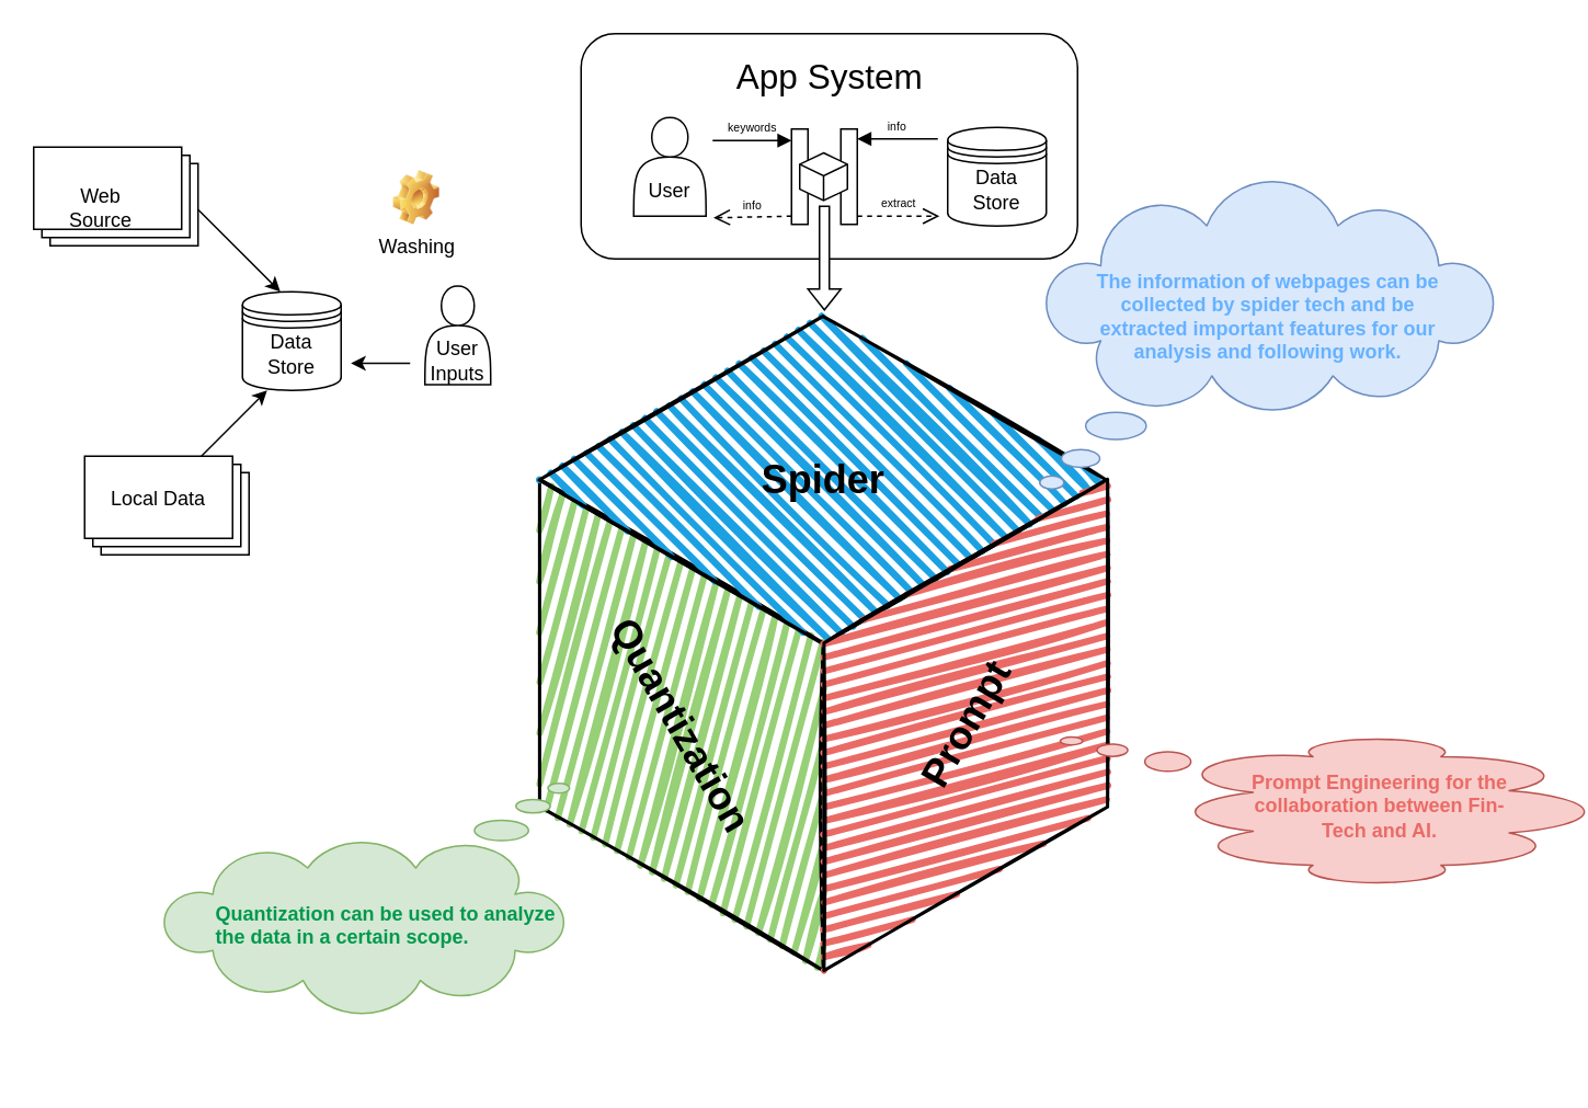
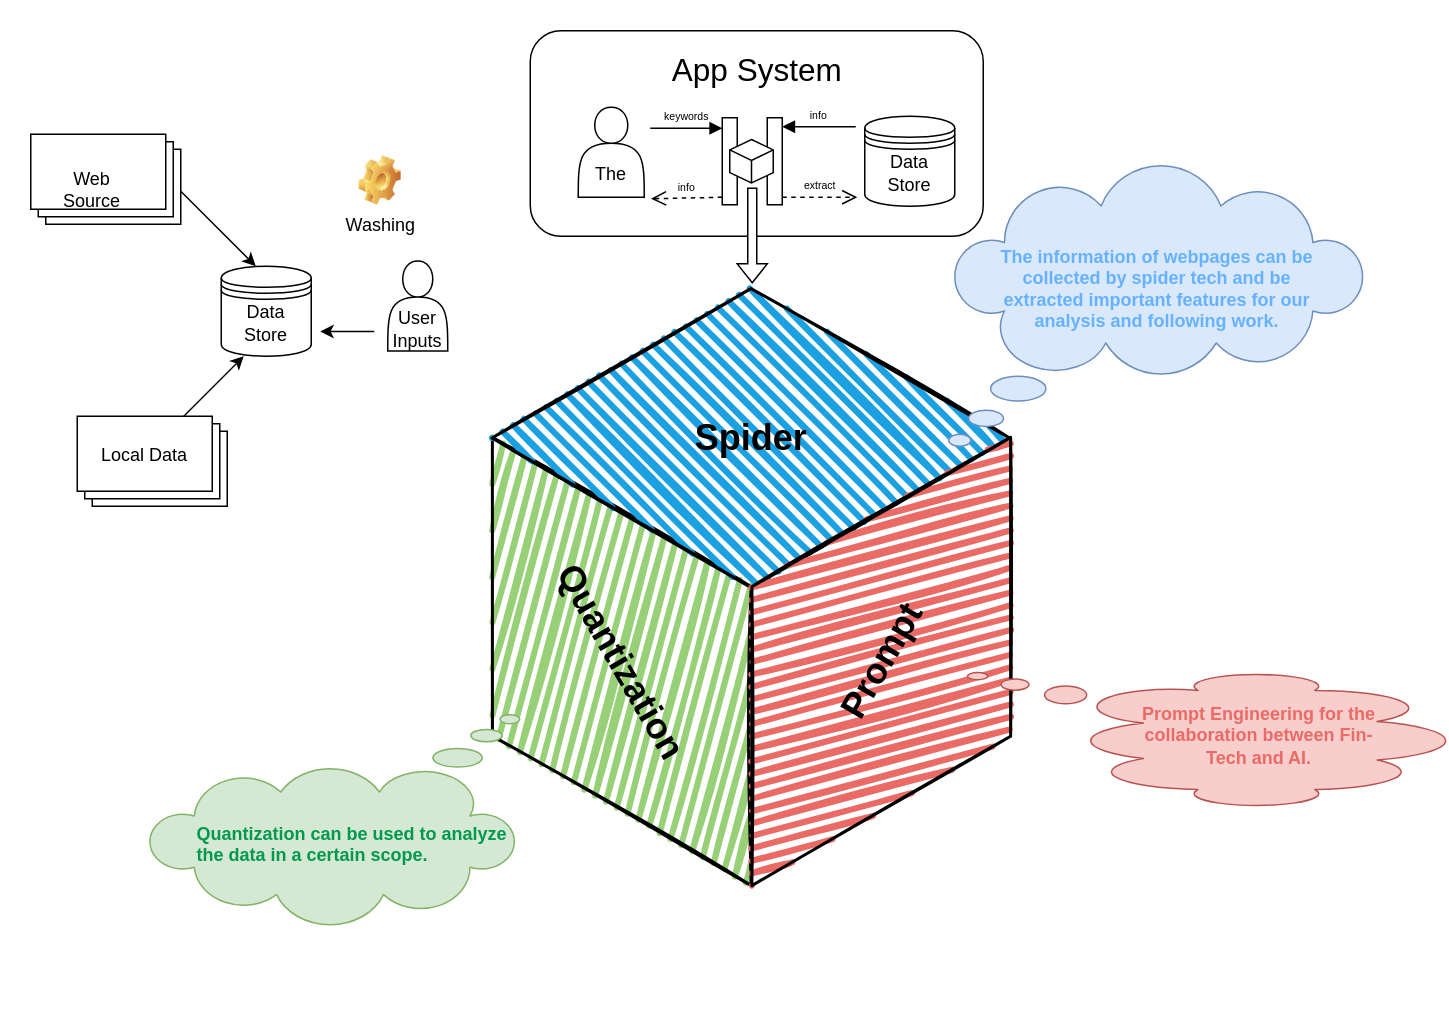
  <mxCell id="0" />
  <mxCell id="1" parent="0" />
  <mxCell id="2" value="" style="rounded=1;whiteSpace=wrap;html=1;" vertex="1" parent="1"><mxGeometry x="353" y="20" width="302" height="137" as="geometry" /></mxCell>
  <mxCell id="3" value="&lt;font style=&quot;font-size: 21px;&quot;&gt;App System&lt;/font&gt;" style="text;html=1;align=center;verticalAlign=middle;whiteSpace=wrap;rounded=0;" vertex="1" parent="1"><mxGeometry x="433" y="31" width="143" height="30" as="geometry" /></mxCell>
  <mxCell id="4" value="" style="shape=actor;whiteSpace=wrap;html=1;" vertex="1" parent="1"><mxGeometry x="385" y="71" width="44" height="60" as="geometry" /></mxCell>
  <mxCell id="5" value="" style="shape=datastore;whiteSpace=wrap;html=1;" vertex="1" parent="1"><mxGeometry x="576" y="77" width="60" height="60" as="geometry" /></mxCell>
  <mxCell id="6" value="" style="html=1;points=[[0,0,0,0,5],[0,1,0,0,-5],[1,0,0,0,5],[1,1,0,0,-5]];perimeter=orthogonalPerimeter;outlineConnect=0;targetShapes=umlLifeline;portConstraint=eastwest;newEdgeStyle={&quot;curved&quot;:0,&quot;rounded&quot;:0};" vertex="1" parent="1"><mxGeometry x="481" y="78" width="10" height="58" as="geometry" /></mxCell>
  <mxCell id="7" value="&lt;span style=&quot;font-size: 7px;&quot;&gt;keywords&lt;/span&gt;" style="html=1;verticalAlign=bottom;endArrow=block;curved=0;rounded=0;" edge="1" target="6" parent="1"><mxGeometry x="-0.005" relative="1" as="geometry"><mxPoint x="433" y="85" as="sourcePoint" /><mxPoint as="offset" /></mxGeometry></mxCell>
  <mxCell id="8" value="&lt;font style=&quot;font-size: 7px;&quot;&gt;info&lt;/font&gt;" style="html=1;verticalAlign=bottom;endArrow=open;dashed=1;endSize=8;curved=0;rounded=0;exitX=0;exitY=1;exitDx=0;exitDy=-5;" edge="1" source="6" parent="1"><mxGeometry relative="1" as="geometry"><mxPoint x="433.5" y="132" as="targetPoint" /></mxGeometry></mxCell>
  <mxCell id="9" value="" style="html=1;points=[[0,0,0,0,5],[0,1,0,0,-5],[1,0,0,0,5],[1,1,0,0,-5]];perimeter=orthogonalPerimeter;outlineConnect=0;targetShapes=umlLifeline;portConstraint=eastwest;newEdgeStyle={&quot;curved&quot;:0,&quot;rounded&quot;:0};" vertex="1" parent="1"><mxGeometry x="511" y="78" width="10" height="58" as="geometry" /></mxCell>
  <mxCell id="10" value="&lt;span style=&quot;font-size: 7px;&quot;&gt;info&lt;/span&gt;" style="html=1;verticalAlign=bottom;endArrow=block;curved=0;rounded=0;" edge="1" parent="1" target="9"><mxGeometry relative="1" as="geometry"><mxPoint x="570" y="84" as="sourcePoint" /></mxGeometry></mxCell>
  <mxCell id="11" value="&lt;font style=&quot;font-size: 7px;&quot;&gt;extract&lt;/font&gt;" style="html=1;verticalAlign=bottom;endArrow=open;dashed=1;endSize=8;curved=0;rounded=0;" edge="1" parent="1" source="9"><mxGeometry relative="1" as="geometry"><mxPoint x="571" y="131" as="targetPoint" /><mxPoint x="511.5" y="132" as="sourcePoint" /></mxGeometry></mxCell>
  <mxCell id="12" value="" style="html=1;whiteSpace=wrap;shape=isoCube2;backgroundOutline=1;isoAngle=15;" vertex="1" parent="1"><mxGeometry x="486" y="92.5" width="29" height="29" as="geometry" /></mxCell>
  <mxCell id="13" value="Data Store" style="text;html=1;align=center;verticalAlign=middle;whiteSpace=wrap;rounded=0;" vertex="1" parent="1"><mxGeometry x="580" y="103" width="52" height="24" as="geometry" /></mxCell>
- <mxCell id="14" value="User" style="text;html=1;align=center;verticalAlign=middle;whiteSpace=wrap;rounded=0;" vertex="1" parent="1"><mxGeometry x="377" y="101" width="60" height="30" as="geometry" /></mxCell>
+ <mxCell id="14" value="The" style="text;html=1;align=center;verticalAlign=middle;whiteSpace=wrap;rounded=0;" vertex="1" parent="1"><mxGeometry x="377" y="101" width="60" height="30" as="geometry" /></mxCell>
  <mxCell id="15" value="&lt;span style=&quot;font-size: 24px; font-weight: 700; text-wrap: nowrap;&quot;&gt;Quantization&lt;/span&gt;" style="html=1;whiteSpace=wrap;shape=isoRectangle;rounded=1;whiteSpace=wrap;html=1;strokeWidth=2;fillWeight=4;hachureGap=8;hachureAngle=45;fillColor=#97D077;sketch=1;rotation=60;" vertex="1" parent="1"><mxGeometry x="241.5" y="337" width="345" height="207" as="geometry" /></mxCell>
  <mxCell id="16" value="&lt;span style=&quot;font-size: 24px; font-weight: 700; text-wrap: nowrap;&quot;&gt;Spider&lt;/span&gt;&lt;span style=&quot;text-wrap: nowrap; color: rgba(0, 0, 0, 0); font-family: monospace; font-size: 0px; text-align: start;&quot;&gt;%3CmxGraphModel%3E%3Croot%3E%3CmxCell%20id%3D%220%22%2F%3E%3CmxCell%20id%3D%221%22%20parent%3D%220%22%2F%3E%3CmxCell%20id%3D%222%22%20value%3D%22%22%20style%3D%22html%3D1%3BwhiteSpace%3Dwrap%3Baspect%3Dfixed%3Bshape%3DisoRectangle%3Brounded%3D1%3BwhiteSpace%3Dwrap%3Bhtml%3D1%3BstrokeWidth%3D2%3BfillWeight%3D4%3BhachureGap%3D8%3BhachureAngle%3D45%3BfillColor%3D%231ba1e2%3Bsketch%3D1%3B%22%20vertex%3D%221%22%20parent%3D%221%22%3E%3CmxGeometry%20x%3D%22381%22%20y%3D%22263%22%20width%3D%22115%22%20height%3D%2269%22%20as%3D%22geometry%22%2F%3E%3C%2FmxCell%3E%3C%2Froot%3E%3C%2FmxGraphModel%3E&lt;/span&gt;&lt;span style=&quot;text-wrap: nowrap; color: rgba(0, 0, 0, 0); font-family: monospace; font-size: 0px; text-align: start;&quot;&gt;%3CmxGraphModel%3E%3Croot%3E%3CmxCell%20id%3D%220%22%2F%3E%3CmxCell%20id%3D%221%22%20parent%3D%220%22%2F%3E%3CmxCell%20id%3D%222%22%20value%3D%22%22%20style%3D%22html%3D1%3BwhiteSpace%3Dwrap%3Baspect%3Dfixed%3Bshape%3DisoRectangle%3Brounded%3D1%3BwhiteSpace%3Dwrap%3Bhtml%3D1%3BstrokeWidth%3D2%3BfillWeight%3D4%3BhachureGap%3D8%3BhachureAngle%3D45%3BfillColor%3D%231ba1e2%3Bsketch%3D1%3B%22%20vertex%3D%221%22%20parent%3D%221%22%3E%3CmxGeometry%20x%3D%22381%22%20y%3D%22263%22%20width%3D%22115%22%20height%3D%2269%22%20as%3D%22geometry%22%2F%3E%3C%2FmxCell%3E%3C%2Froot%3E%3C%2FmxGraphModel%3E&lt;/span&gt;&lt;span style=&quot;text-wrap: nowrap; color: rgba(0, 0, 0, 0); font-family: monospace; font-size: 0px; text-align: start;&quot;&gt;%3CmxGraphModel%3E%3Croot%3E%3CmxCell%20id%3D%220%22%2F%3E%3CmxCell%20id%3D%221%22%20parent%3D%220%22%2F%3E%3CmxCell%20id%3D%222%22%20value%3D%22%22%20style%3D%22html%3D1%3BwhiteSpace%3Dwrap%3Baspect%3Dfixed%3Bshape%3DisoRectangle%3Brounded%3D1%3BwhiteSpace%3Dwrap%3Bhtml%3D1%3BstrokeWidth%3D2%3BfillWeight%3D4%3BhachureGap%3D8%3BhachureAngle%3D45%3BfillColor%3D%231ba1e2%3Bsketch%3D1%3B%22%20vertex%3D%221%22%20parent%3D%221%22%3E%3CmxGeometry%20x%3D%22381%22%20y%3D%22263%22%20width%3D%22115%22%20height%3D%2269%22%20as%3D%22geometry%22%2F%3E%3C%2FmxCell%3E%3C%2Froot%3E%3C%2FmxGraphModel%3E&lt;/span&gt;" style="html=1;whiteSpace=wrap;shape=isoRectangle;rounded=1;whiteSpace=wrap;html=1;strokeWidth=2;fillWeight=4;hachureGap=8;hachureAngle=45;fillColor=#1ba1e2;sketch=1;" vertex="1" parent="1"><mxGeometry x="327.5" y="188" width="345" height="207" as="geometry" /></mxCell>
  <mxCell id="17" value="&lt;span style=&quot;font-size: 24px; font-weight: 700; text-wrap: nowrap;&quot;&gt;Prompt&lt;/span&gt;" style="html=1;whiteSpace=wrap;shape=isoRectangle;rounded=1;whiteSpace=wrap;html=1;strokeWidth=2;fillWeight=4;hachureGap=8;hachureAngle=45;fillColor=#EA6B66;sketch=1;rotation=-60;" vertex="1" parent="1"><mxGeometry x="414.5" y="337" width="345" height="207" as="geometry" /></mxCell>
  <mxCell id="18" value="" style="shape=singleArrow;direction=south;whiteSpace=wrap;html=1;" vertex="1" parent="1"><mxGeometry x="491" y="125" width="20" height="63" as="geometry" /></mxCell>
  <mxCell id="19" value="" style="whiteSpace=wrap;html=1;shape=mxgraph.basic.cloud_callout;fillColor=#dae8fc;strokeColor=#6c8ebf;" vertex="1" parent="1"><mxGeometry x="632" y="110" width="277.5" height="187" as="geometry" /></mxCell>
  <mxCell id="20" value="&lt;b&gt;&lt;font color=&quot;#66b2ff&quot;&gt;The information of webpages can be collected by spider tech and be extracted important features for our analysis and following work.&lt;/font&gt;&lt;/b&gt;" style="text;html=1;align=center;verticalAlign=middle;whiteSpace=wrap;rounded=0;" vertex="1" parent="1"><mxGeometry x="659.75" y="177" width="222" height="30" as="geometry" /></mxCell>
  <mxCell id="21" value="" style="whiteSpace=wrap;html=1;shape=mxgraph.basic.cloud_callout;direction=west;fillColor=#d5e8d4;strokeColor=#82b366;" vertex="1" parent="1"><mxGeometry x="98" y="476" width="248" height="140" as="geometry" /></mxCell>
  <mxCell id="22" value="" style="whiteSpace=wrap;html=1;shape=mxgraph.basic.cloud_callout;rotation=90;fillColor=#f8cecc;strokeColor=#b85450;" vertex="1" parent="1"><mxGeometry x="759.32" y="333.06" width="89.13" height="318.75" as="geometry" /></mxCell>
  <mxCell id="23" value="&lt;div style=&quot;text-align: center;&quot;&gt;&lt;b style=&quot;&quot;&gt;&lt;font color=&quot;#ea6b66&quot;&gt;Prompt Engineering for the collaboration&amp;nbsp;between Fin-Tech and AI.&lt;/font&gt;&lt;/b&gt;&lt;/div&gt;" style="text;whiteSpace=wrap;html=1;" vertex="1" parent="1"><mxGeometry x="759.32" y="462" width="158" height="51" as="geometry" /></mxCell>
  <mxCell id="24" value="&lt;b style=&quot;forced-color-adjust: none; font-family: Helvetica; font-size: 12px; font-style: normal; font-variant-ligatures: normal; font-variant-caps: normal; letter-spacing: normal; orphans: 2; text-align: center; text-indent: 0px; text-transform: none; widows: 2; word-spacing: 0px; -webkit-text-stroke-width: 0px; white-space: normal; text-decoration-thickness: initial; text-decoration-style: initial; text-decoration-color: initial;&quot;&gt;&lt;font color=&quot;#00994d&quot; style=&quot;forced-color-adjust: none;&quot;&gt;Quantization can be used to analyze the data in a certain scope.&lt;/font&gt;&lt;/b&gt;" style="text;whiteSpace=wrap;html=1;" vertex="1" parent="1"><mxGeometry x="129" y="542" width="217" height="51" as="geometry" /></mxCell>
  <mxCell id="25" value="" style="shape=datastore;whiteSpace=wrap;html=1;" vertex="1" parent="1"><mxGeometry x="147" y="176.94" width="60" height="60" as="geometry" /></mxCell>
  <mxCell id="26" value="Data Store" style="text;html=1;align=center;verticalAlign=middle;whiteSpace=wrap;rounded=0;" vertex="1" parent="1"><mxGeometry x="151" y="202.94" width="52" height="24" as="geometry" /></mxCell>
  <mxCell id="27" value="" style="verticalLabelPosition=bottom;verticalAlign=top;html=1;shape=mxgraph.basic.layered_rect;dx=10;outlineConnect=0;whiteSpace=wrap;" vertex="1" parent="1"><mxGeometry x="20" y="88.94" width="100" height="60" as="geometry" /></mxCell>
  <mxCell id="28" value="Washing" style="shape=image;html=1;verticalLabelPosition=bottom;verticalAlign=top;imageAspect=1;aspect=fixed;image=img/clipart/Gear_128x128.png" vertex="1" parent="1"><mxGeometry x="239" y="103.44" width="28.13" height="33" as="geometry" /></mxCell>
  <mxCell id="29" value="" style="endArrow=classic;html=1;rounded=0;" edge="1" parent="1"><mxGeometry width="50" height="50" relative="1" as="geometry"><mxPoint x="120" y="126.94" as="sourcePoint" /><mxPoint x="170" y="176.94" as="targetPoint" /></mxGeometry></mxCell>
  <mxCell id="30" value="Web Source" style="text;html=1;align=center;verticalAlign=middle;whiteSpace=wrap;rounded=0;" vertex="1" parent="1"><mxGeometry x="31" y="110.94" width="60" height="30" as="geometry" /></mxCell>
  <mxCell id="31" value="" style="verticalLabelPosition=bottom;verticalAlign=top;html=1;shape=mxgraph.basic.layered_rect;dx=10;outlineConnect=0;whiteSpace=wrap;" vertex="1" parent="1"><mxGeometry x="51" y="277" width="100" height="60" as="geometry" /></mxCell>
  <mxCell id="32" value="Local Data" style="text;html=1;align=center;verticalAlign=middle;whiteSpace=wrap;rounded=0;" vertex="1" parent="1"><mxGeometry x="66" y="288" width="60" height="30" as="geometry" /></mxCell>
  <mxCell id="33" value="" style="endArrow=classic;html=1;rounded=0;" edge="1" parent="1"><mxGeometry width="50" height="50" relative="1" as="geometry"><mxPoint x="122" y="276.94" as="sourcePoint" /><mxPoint x="162" y="236.94" as="targetPoint" /></mxGeometry></mxCell>
  <mxCell id="34" value="&lt;span style=&quot;color: rgba(0, 0, 0, 0); font-family: monospace; font-size: 0px; text-align: start; text-wrap: nowrap;&quot;&gt;%3CmxGraphModel%3E%3Croot%3E%3CmxCell%20id%3D%220%22%2F%3E%3CmxCell%20id%3D%221%22%20parent%3D%220%22%2F%3E%3CmxCell%20id%3D%222%22%20value%3D%22Web%20Source%22%20style%3D%22text%3Bhtml%3D1%3Balign%3Dcenter%3BverticalAlign%3Dmiddle%3BwhiteSpace%3Dwrap%3Brounded%3D0%3B%22%20vertex%3D%221%22%20parent%3D%221%22%3E%3CmxGeometry%20x%3D%22155%22%20y%3D%22123%22%20width%3D%2260%22%20height%3D%2230%22%20as%3D%22geometry%22%2F%3E%3C%2FmxCell%3E%3C%2Froot%3E%3C%2FmxGraphModel%3E&lt;/span&gt;&lt;span style=&quot;color: rgba(0, 0, 0, 0); font-family: monospace; font-size: 0px; text-align: start; text-wrap: nowrap;&quot;&gt;%3CmxGraphModel%3E%3Croot%3E%3CmxCell%20id%3D%220%22%2F%3E%3CmxCell%20id%3D%221%22%20parent%3D%220%22%2F%3E%3CmxCell%20id%3D%222%22%20value%3D%22Web%20Source%22%20style%3D%22text%3Bhtml%3D1%3Balign%3Dcenter%3BverticalAlign%3Dmiddle%3BwhiteSpace%3Dwrap%3Brounded%3D0%3B%22%20vertex%3D%221%22%20parent%3D%221%22%3E%3CmxGeometry%20x%3D%22155%22%20y%3D%22123%22%20width%3D%2260%22%20height%3D%2230%22%20as%3D%22geometry%22%2F%3E%3C%2FmxCell%3E%3C%2Froot%3E%3C%2FmxGraphModel%3E&lt;/span&gt;" style="shape=actor;whiteSpace=wrap;html=1;" vertex="1" parent="1"><mxGeometry x="258" y="173.5" width="40" height="60" as="geometry" /></mxCell>
  <mxCell id="35" value="" style="endArrow=classic;html=1;rounded=0;" edge="1" parent="1"><mxGeometry width="50" height="50" relative="1" as="geometry"><mxPoint x="249" y="220.5" as="sourcePoint" /><mxPoint x="213" y="220.5" as="targetPoint" /></mxGeometry></mxCell>
  <mxCell id="36" value="User Inputs" style="text;html=1;align=center;verticalAlign=middle;whiteSpace=wrap;rounded=0;" vertex="1" parent="1"><mxGeometry x="248" y="203.5" width="60" height="30" as="geometry" /></mxCell>
